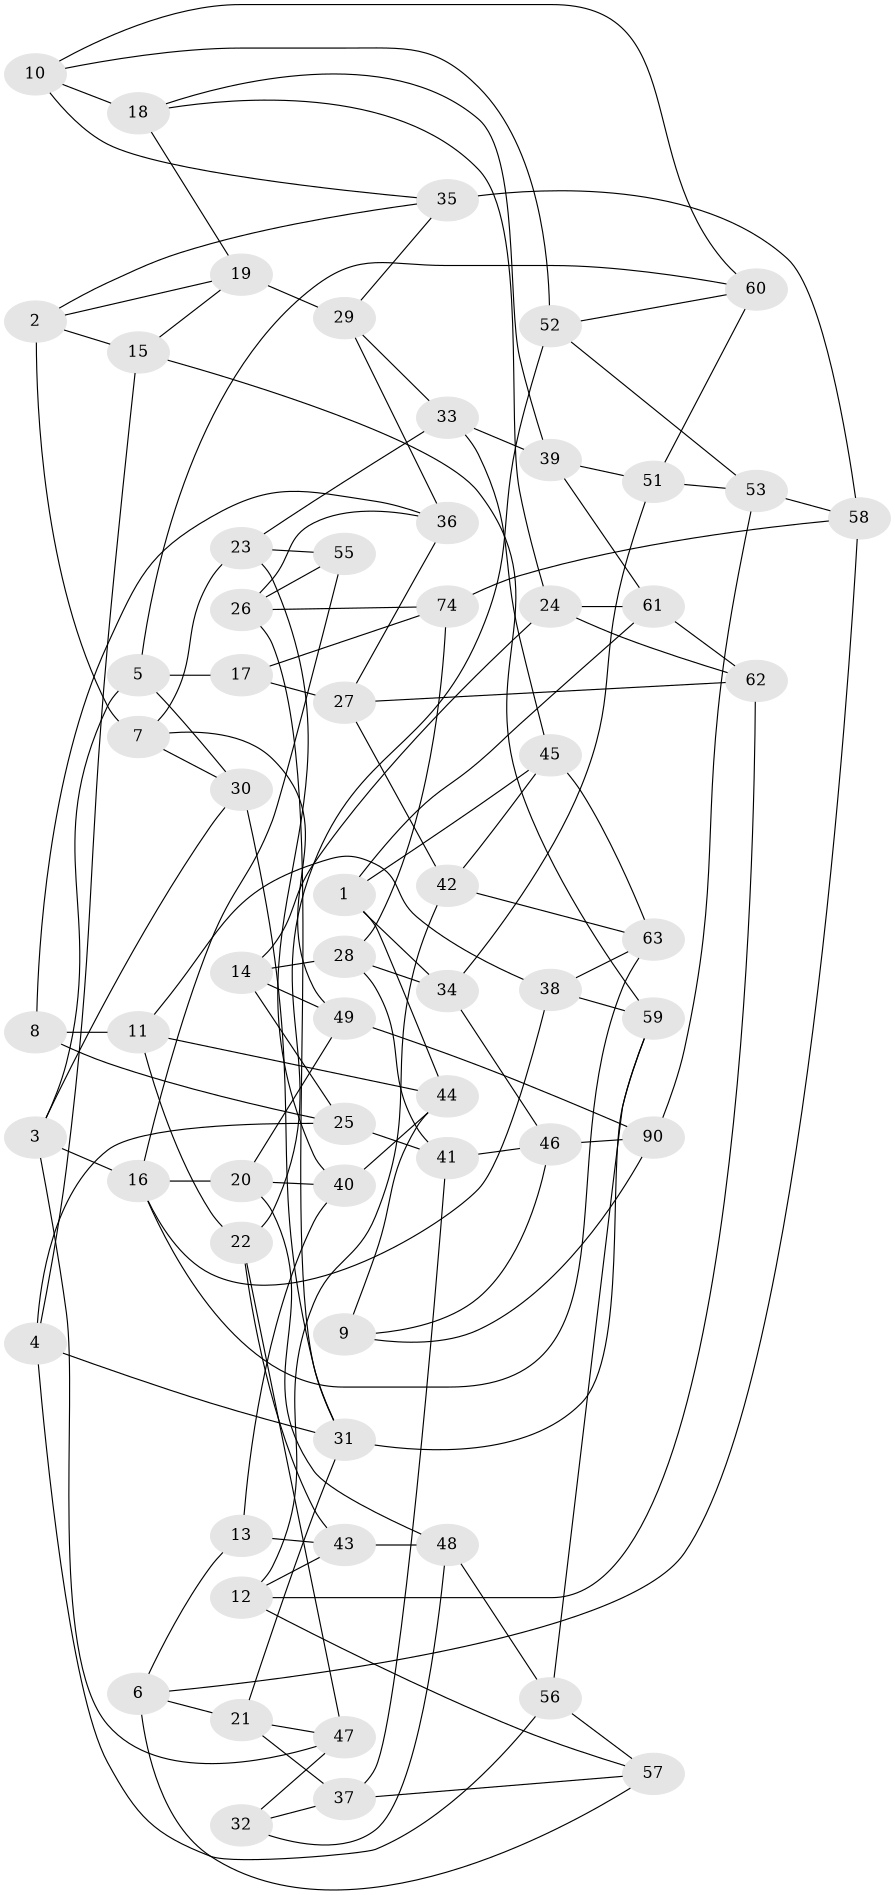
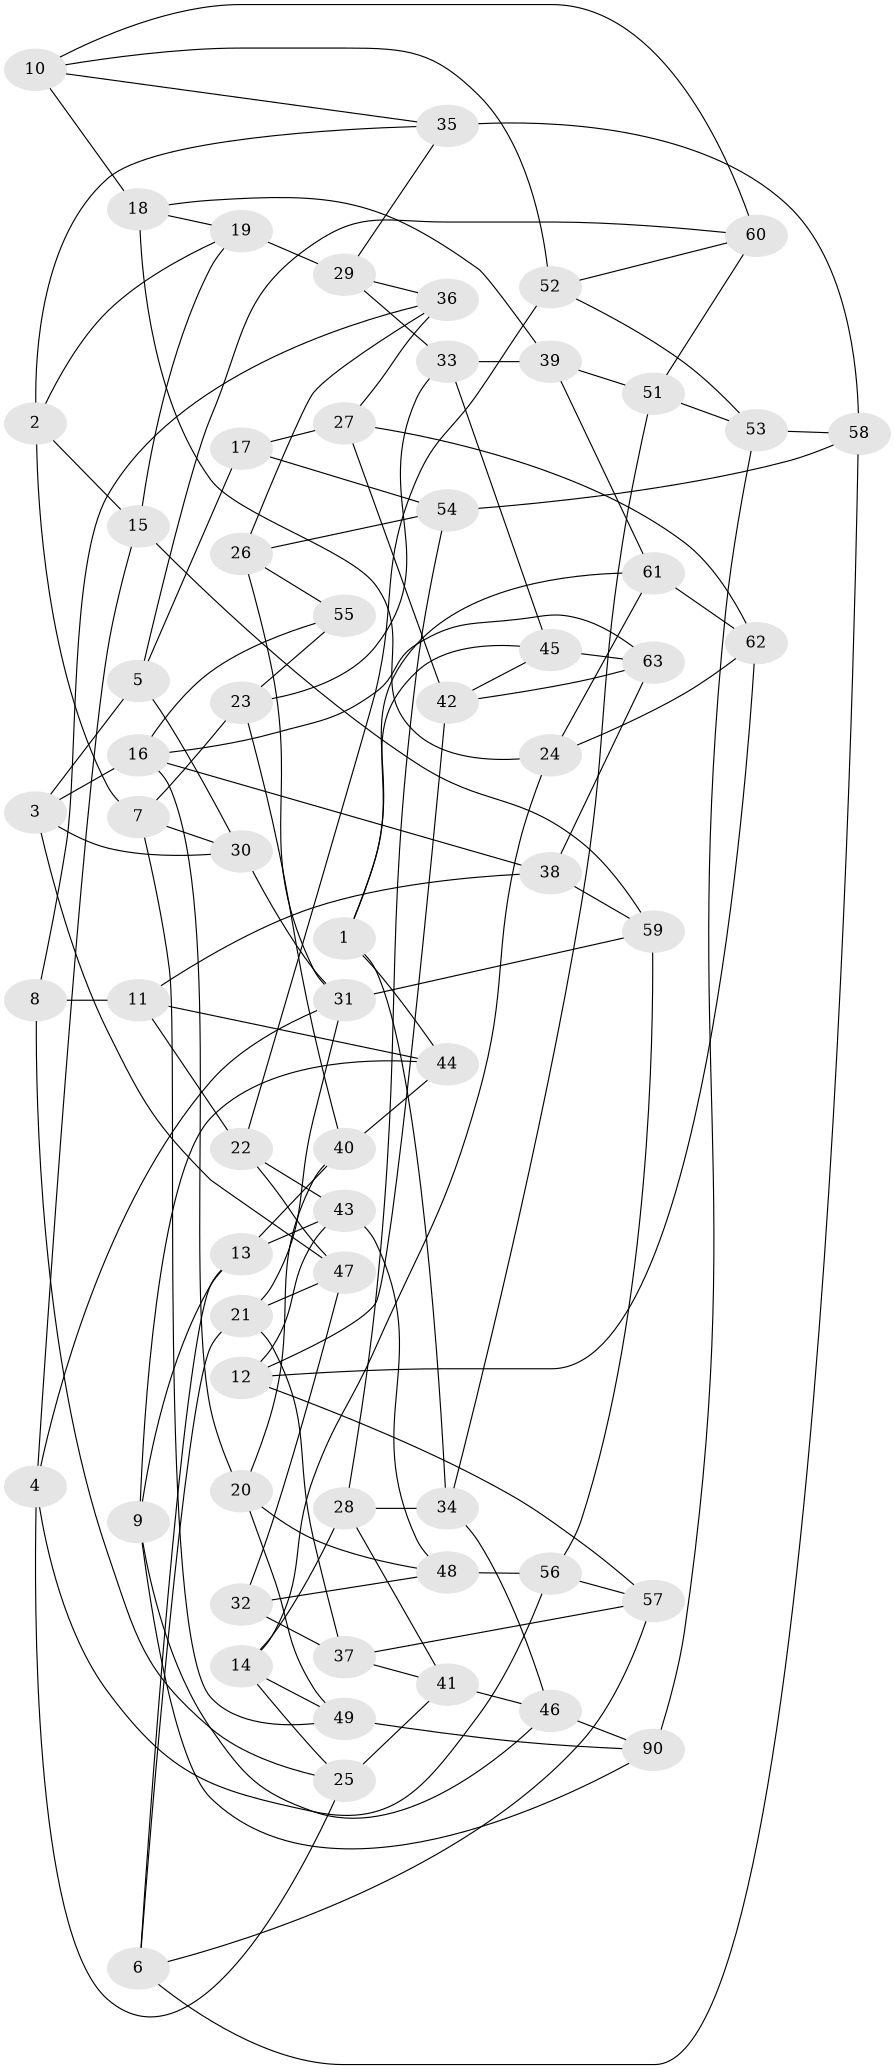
  graph {
    rankdir=LR
    node [color=gray90 style=filled]
    1
    34
    44
    45
    61
    46
    51
    63
    62
    2
    7
    15
    19
    35
    30
    23
    49
    59
    29
    58
    3
    5
    16
    47
    17
    60
    55
    38
    20
    31
    4
    25
    56
    41
    57
    27
-   54 [label=74]
+   54
    6
    13
    21
    43
    40
    37
    33
    n45 [label=90]
    8
    11
    36
    22
    9
    53
    10
    18
    52
    24
    39
    12
    42
    48
    14
    28
    32
    26
    1 -- 34
    1 -- 44
    1 -- 45
    1 -- 61
    34 -- 46
    34 -- 51
    45 -- 63
    61 -- 62
    46 -- n45
    51 -- 60
    51 -- 53
    2 -- 7
    2 -- 15
    2 -- 19
    2 -- 35
    7 -- 30
    7 -- 23
    7 -- 49
    15 -- 19
    15 -- 59
    19 -- 29
    35 -- 58
    30 -- 31
    23 -- 55
    23 -- 40
    23 -- 33
    49 -- n45
    29 -- 35
    29 -- 33
    29 -- 36
    3 -- 30
    3 -- 5
    3 -- 16
    3 -- 47
    5 -- 30
    5 -- 17
    5 -- 60
    16 -- 63
    16 -- 55
    16 -- 38
    16 -- 20
    17 -- 27
    17 -- 54
    38 -- 63
    38 -- 59
    20 -- 49
    20 -- 40
    20 -- 48
    31 -- 59
    4 -- 15
    4 -- 31
    4 -- 25
    4 -- 56
    25 -- 41
    56 -- 59
    56 -- 57
    41 -- 46
    27 -- 62
    27 -- 36
    27 -- 42
    54 -- 58
    6 -- 58
    6 -- 57
    6 -- 13
    6 -- 21
    13 -- 43
    13 -- 40
    21 -- 47
    21 -- 31
    21 -- 37
    43 -- 48
    40 -- 44
    37 -- 41
    37 -- 57
    33 -- 45
    33 -- 39
    n45 -- 53
    8 -- 25
    8 -- 11
    8 -- 36
    11 -- 44
    11 -- 38
    11 -- 22
    22 -- 47
    22 -- 43
    22 -- 52
    9 -- 44
    9 -- 46
+   9 -- 13
    9 -- n45
    53 -- 58
    10 -- 35
    10 -- 60
    10 -- 18
    10 -- 52
    18 -- 19
    18 -- 24
    18 -- 39
    52 -- 60
    52 -- 53
    24 -- 61
    24 -- 62
    39 -- 61
    39 -- 51
    12 -- 62
    12 -- 57
    12 -- 43
    12 -- 42
    42 -- 45
    42 -- 63
    48 -- 56
    14 -- 49
    14 -- 25
    14 -- 24
    14 -- 28
    28 -- 34
    28 -- 41
    28 -- 54
    32 -- 47
    32 -- 37
    32 -- 48
    26 -- 55
    26 -- 31
    26 -- 54
    26 -- 36
  }
